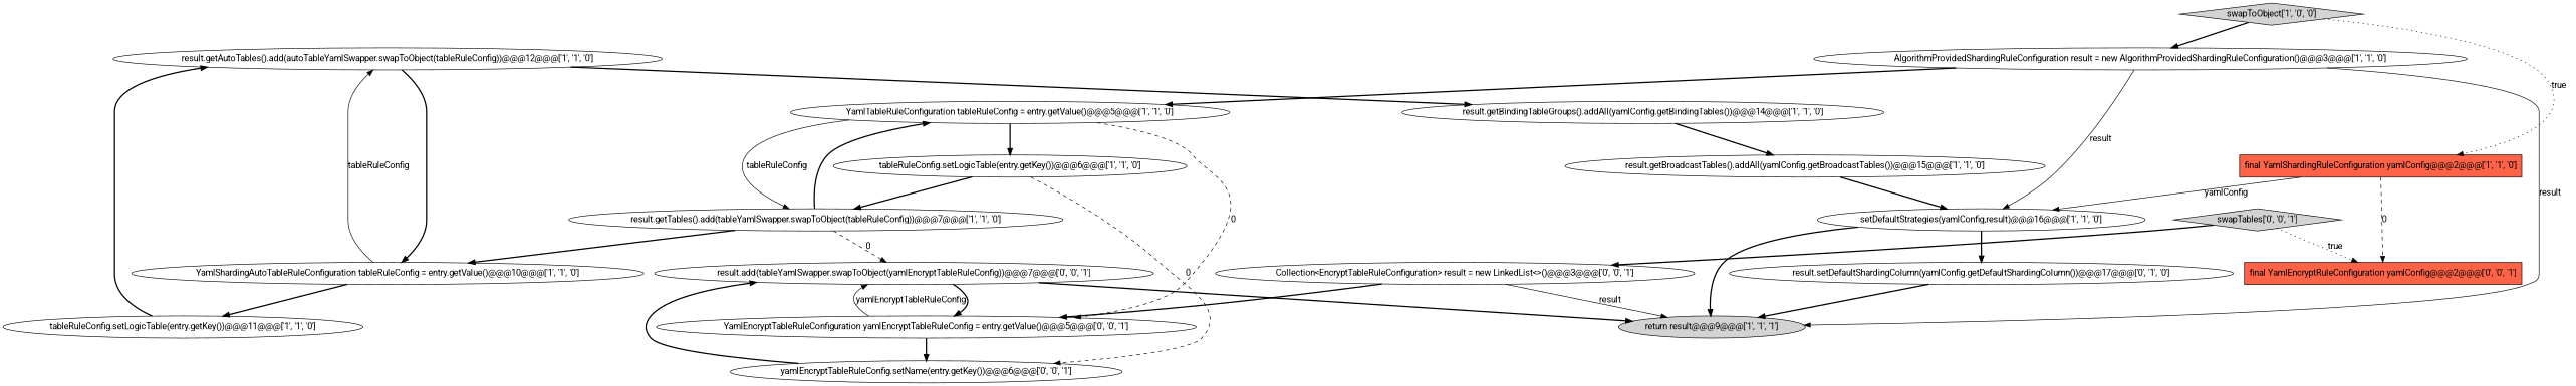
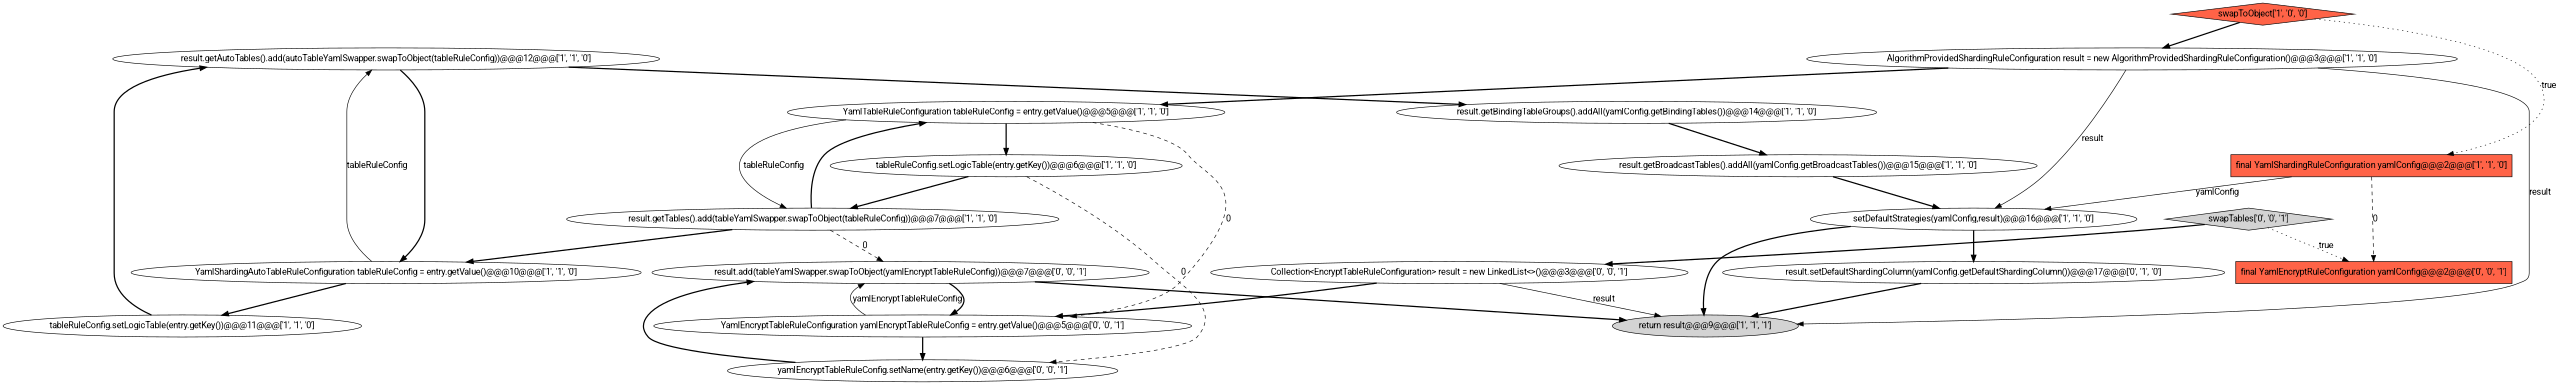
  digraph {
    fontname=Roboto
    node [fillcolor=white fontname=Roboto shape=ellipse style=filled]
    edge [fontname=Roboto style=bold]
    n1 [label="result.getAutoTables().add(autoTableYamlSwapper.swapToObject(tableRuleConfig))@@@12@@@['1', '1', '0']"]
    n2 [label="result.getBindingTableGroups().addAll(yamlConfig.getBindingTables())@@@14@@@['1', '1', '0']"]
    n3 [label="YamlShardingAutoTableRuleConfiguration tableRuleConfig = entry.getValue()@@@10@@@['1', '1', '0']"]
    n4 [label="result.getBroadcastTables().addAll(yamlConfig.getBroadcastTables())@@@15@@@['1', '1', '0']"]
    n5 [label="tableRuleConfig.setLogicTable(entry.getKey())@@@11@@@['1', '1', '0']"]
    n6 [label="setDefaultStrategies(yamlConfig,result)@@@16@@@['1', '1', '0']"]
    n7 [label="AlgorithmProvidedShardingRuleConfiguration result = new AlgorithmProvidedShardingRuleConfiguration()@@@3@@@['1', '1', '0']"]
    n8 [label="YamlTableRuleConfiguration tableRuleConfig = entry.getValue()@@@5@@@['1', '1', '0']"]
    n9 [fillcolor=lightgray label="return result@@@9@@@['1', '1', '1']"]
    n10 [label="tableRuleConfig.setLogicTable(entry.getKey())@@@6@@@['1', '1', '0']"]
    n11 [label="YamlEncryptTableRuleConfiguration yamlEncryptTableRuleConfig = entry.getValue()@@@5@@@['0', '0', '1']"]
    n12 [label="result.getTables().add(tableYamlSwapper.swapToObject(tableRuleConfig))@@@7@@@['1', '1', '0']"]
    n13 [label="result.setDefaultShardingColumn(yamlConfig.getDefaultShardingColumn())@@@17@@@['0', '1', '0']"]
    n14 [fillcolor=tomato label="final YamlShardingRuleConfiguration yamlConfig@@@2@@@['1', '1', '0']" shape=box]
    n15 [fillcolor=tomato label="final YamlEncryptRuleConfiguration yamlConfig@@@2@@@['0', '0', '1']" shape=box]
    n16 [label="yamlEncryptTableRuleConfig.setName(entry.getKey())@@@6@@@['0', '0', '1']"]
    n17 [label="result.add(tableYamlSwapper.swapToObject(yamlEncryptTableRuleConfig))@@@7@@@['0', '0', '1']"]
    n18 [label="Collection<EncryptTableRuleConfiguration> result = new LinkedList<>()@@@3@@@['0', '0', '1']"]
    n19 [fillcolor=lightgray label="swapTables['0', '0', '1']" shape=diamond]
-   n20 [fillcolor=lightgray label="swapToObject['1', '0', '0']" shape=diamond]
+   n20 [fillcolor=tomato label="swapToObject['1', '0', '0']" shape=diamond]
    n1 -> n2
    n1 -> n3
    n2 -> n4
    n3 -> n1 [label=tableRuleConfig style=solid]
    n3 -> n5
    n4 -> n6
    n5 -> n1
    n6 -> n9
    n6 -> n13
    n7 -> n6 [label=result style=solid]
    n7 -> n8
    n7 -> n9 [label=result style=solid]
    n8 -> n10
    n8 -> n11 [label=0 style=dashed]
    n8 -> n12 [label=tableRuleConfig style=solid]
    n10 -> n12
    n10 -> n16 [label=0 style=dashed]
    n11 -> n16
    n11 -> n17 [label=yamlEncryptTableRuleConfig style=solid]
    n12 -> n3
    n12 -> n8
    n12 -> n17 [label=0 style=dashed]
    n13 -> n9
    n14 -> n6 [label=yamlConfig style=solid]
    n14 -> n15 [label=0 style=dashed]
    n16 -> n17
    n17 -> n9
    n17 -> n11
    n18 -> n9 [label=result style=solid]
    n18 -> n11
    n19 -> n15 [label=true style=dotted]
    n19 -> n18
    n20 -> n7
    n20 -> n14 [label=true style=dotted]
  }
